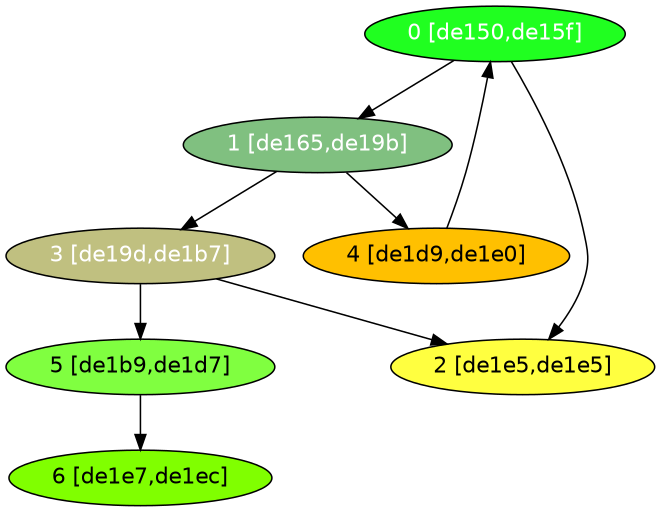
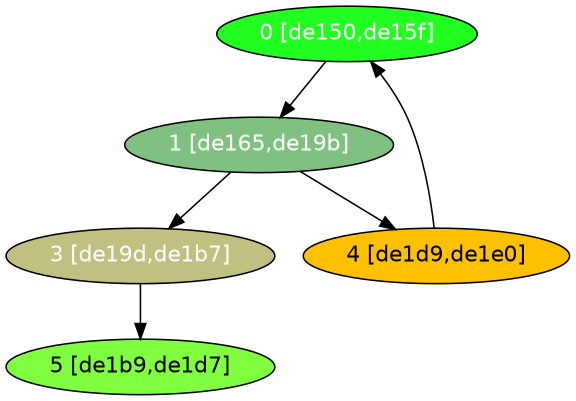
  digraph {
    fontname="DejaVu Sans"
    node [fontcolor="#000000" fontname="DejaVu Sans" shape=oval style=filled]
    edge [fontname="DejaVu Sans"]
    n1 [fillcolor="#20FF20" fontcolor="#ffffff" label="0 [de150,de15f]"]
    n2 [fillcolor="#80C080" fontcolor="#ffffff" label="1 [de165,de19b]"]
-   n3 [fillcolor="#FFFF40" label="2 [de1e5,de1e5]"]
    n4 [fillcolor="#C0C080" fontcolor="#ffffff" label="3 [de19d,de1b7]"]
    n5 [fillcolor="#FFC000" label="4 [de1d9,de1e0]"]
    n6 [fillcolor="#80FF40" label="5 [de1b9,de1d7]"]
-   n7 [fillcolor="#80FF00" label="6 [de1e7,de1ec]"]
    n1 -> n2
-   n1 -> n3
    n2 -> n4
    n2 -> n5
-   n4 -> n3
    n4 -> n6
    n5 -> n1
-   n6 -> n7
  }
